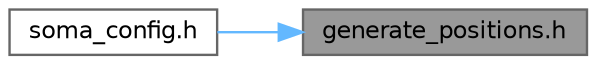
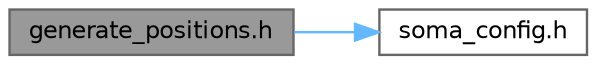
  digraph {
    rankdir=LR
    node [fontname=Helvetica fontsize=10 shape=box style=filled]
    n1 [color=gray40 fillcolor=grey60 fontcolor=black height=0.2 label="generate_positions.h" width=0.4]
    n2 [color=grey40 fillcolor=white height=0.2 label="soma_config.h" width=0.4]
-   n2 -> n1 [color=steelblue1 fontname=Helvetica fontsize=10 labelfontname=Helvetica labelfontsize=10 style=solid]
+   n1 -> n2 [color=steelblue1 fontname=Helvetica fontsize=10 labelfontname=Helvetica labelfontsize=10 style=solid]
  }
